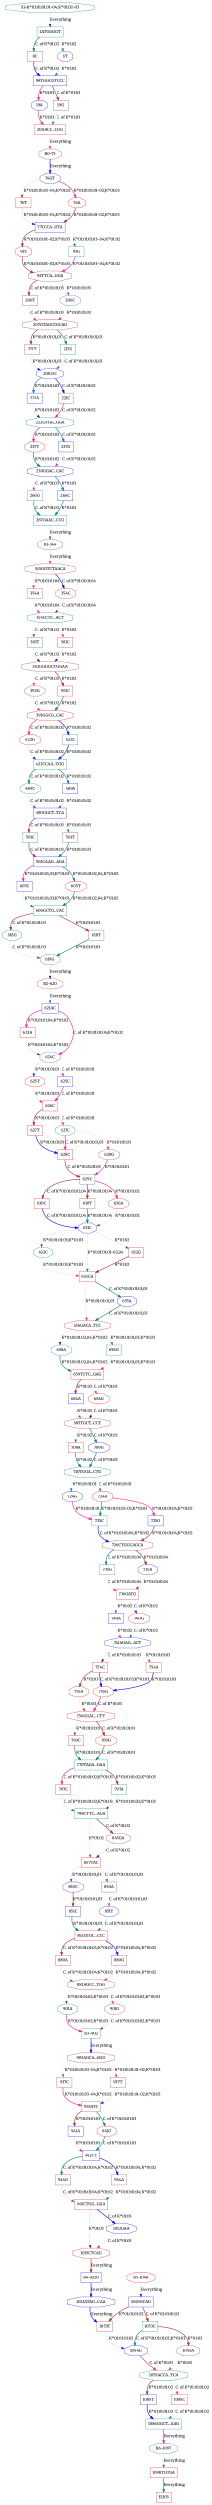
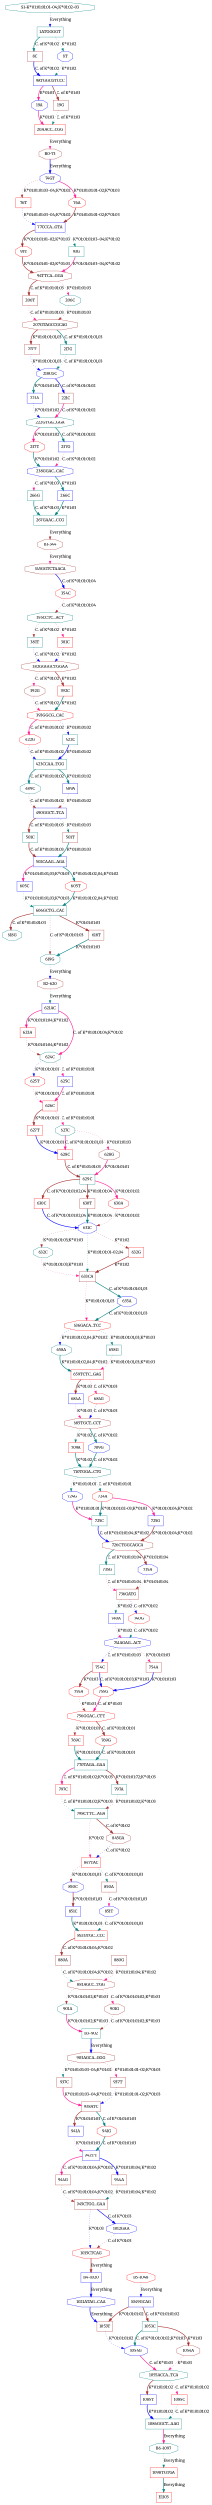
  digraph {
    fontname=Merriweather
    node [color=red fontname=Merriweather shape=box]
    edge [color=deeppink fontname=Merriweather style=bold]
    "267GAAC...CCG" [color=teal]
    "B1-344" [color=brown shape=octagon]
    "345GGTCTAACA" [color=brown shape=octagon]
    "632C" [color=teal shape=octagon]
    "633CA" [color=brown]
    "636GACA...TCC" [shape=octagon]
    "635A" [color=blue shape=octagon]
    "658A" [color=teal shape=octagon]
    "659TCTC...GAG"
    "684A" [color=blue]
    "684G" [shape=octagon]
    "1054G" [color=blue shape=octagon]
    "1055ACCA...TCA" [color=teal shape=octagon]
    "1085T" [color=blue]
    "1085C"
    "382GGGGCTGGAA" [color=brown shape=octagon]
    "392G" [color=brown shape=octagon]
    "392C"
    "393GGCG...CAC" [shape=octagon]
    "618G" [color=teal shape=octagon]
    "619G" [color=teal shape=octagon]
    "B2-620" [color=brown shape=octagon]
    "B0-73" [color=brown shape=octagon]
    "20AACC...CGG"
    "74GT" [color=blue shape=octagon]
    "726CTGGCAGCA" [color=brown shape=octagon]
    "735G" [color=teal]
    "735A" [color=blue shape=octagon]
    "736GATG" [color=brown]
    "93T" [shape=octagon]
    "94TTCA...GGA" [color=brown shape=octagon]
    "206T" [color=brown]
    "206C" [color=teal shape=octagon]
    "625T" [shape=octagon]
    "626C"
    "627T"
    "627C" [color=teal shape=octagon]
    "798CTTC...AGA" [color=teal]
    "845GA" [color=brown shape=octagon]
    "847TAC"
    "850A" [color=brown]
    "850C" [color=blue shape=octagon]
    "624C" [color=teal shape=octagon]
    "623A"
    "625C" [color=blue]
    "77CCCA...GTA" [color=blue]
    "93G" [color=teal]
    "207GTAGCCGCAG" [color=brown shape=octagon]
    "217T" [color=brown]
    "217G" [color=teal]
    "218CGC" [color=blue shape=octagon]
    "76T"
    "B4-1020" [color=blue]
    "1021ATAG...CAA" [color=blue shape=octagon]
    "1053T" [color=brown]
    "685TGCT...CCT" [color=brown shape=octagon]
    "709A"
    "709G" [color=blue shape=octagon]
    "710TGGA...CTG" [color=teal shape=octagon]
    "1098TGTGA"
    E1103
    "19A" [color=blue shape=octagon]
    "937C" [color=brown]
    "938ATC" [color=brown]
    "941A" [color=blue]
    "941G" [shape=octagon]
    "B3-902" [color=teal]
    "903AGCA...GGG" [color=brown shape=octagon]
    "937T" [color=brown]
-   "354A" [color=brown]
    "355CCTC...ACT" [color=teal shape=octagon]
    "381T" [color=teal]
    "381C"
    "422G" [shape=octagon]
    "423CCAA...TGG" [color=teal]
    "489C" [color=teal shape=octagon]
    "489A" [color=blue]
    "B5-1048" [shape=octagon]
    "1049GCAG" [color=blue]
    "422C" [color=teal]
    "658G" [color=teal]
    "605C" [color=blue]
    "606GCTG...CAC" [color=teal]
    "618T" [color=brown]
    "76A" [shape=octagon]
    "944G" [color=brown]
    "945CTGG...GAA" [color=brown]
    "1012GAA" [color=blue shape=octagon]
    "1015CTCAG" [shape=octagon]
    "629C" [color=teal]
    "628C"
    "630C"
    "630T" [color=brown]
    "630A" [shape=octagon]
    "1053C" [color=teal]
    "1054A" [color=brown shape=octagon]
    "851C" [color=blue]
    "852GTGC...CCC"
    "880A" [color=brown]
    "880G" [color=brown]
    "755A" [shape=octagon]
    "756GGAC...CTT" [shape=octagon]
    "769C"
    "769G" [shape=octagon]
    "901A" [color=teal shape=octagon]
    "770TAGA...GAA" [color=teal]
    "740A" [color=blue]
    "741AGAG...ACT" [color=blue shape=octagon]
    "754A" [color=brown]
    "754C"
    "755G" [shape=octagon]
    "740G" [shape=octagon]
    "944A" [color=brown]
    "502CAAG...AGA" [color=blue]
    "605T" [shape=octagon]
    "631C" [color=blue shape=octagon]
    "632G"
    "237T" [shape=octagon]
    "238GGAC...CAC" [color=blue shape=octagon]
    "266G" [color=teal]
    "266C" [color=blue]
    "621AC" [color=blue]
    "724G" [color=blue shape=octagon]
    "725C" [color=teal]
    "501C" [color=teal]
    "797C"
    "221A" [color=blue]
    "221C" [color=brown]
    "222GTGG...GGA" [color=teal shape=octagon]
    "237G" [color=blue]
    "490GGCT...TCA" [color=blue]
    "501T" [color=brown]
    "851T" [color=blue shape=octagon]
    "881AGCC...TGG" [color=brown shape=octagon]
    "901G" [color=brown shape=octagon]
    "1086GGCT...AAG" [color=teal]
    "S1-K*01:01:01:01-04;K*01:02-03" [color=teal shape=octagon]
    "1ATGGGGT" [color=teal]
    "8C" [color=brown]
    "8T" [color=blue shape=octagon]
    "9ATGGCGTCCC" [color=blue]
    "19G" [color=brown]
    "B6-1097" [color=teal shape=octagon]
    "628G" [color=brown shape=octagon]
    "724A" [shape=octagon]
    "725G" [color=blue]
    "942TT" [color=blue]
    "354C" [shape=octagon]
    "797A" [color=teal]
    "267GAAC...CCG" -> "B1-344" [color=brown label=Everything style=dotted]
    "B1-344" -> "345GGTCTAACA" [label=Everything style=dotted]
-   "345GGTCTAACA" -> "354A" [label="K*01:01:01:04" style=dotted]
    "345GGTCTAACA" -> "354C" [color=blue label="C. of K*01:01:01:04"]
    "632C" -> "633CA" [label="K*01:01:01:03;K*01:03" style=dotted]
    "633CA" -> "636GACA...TCC" [label="K*01:01:01:01,03" style=dotted]
    "633CA" -> "635A" [color=teal label="C. of K*01:01:01:01,03"]
    "636GACA...TCC" -> "658A" [color=blue label="K*01:01:01:02,04;K*01:02" style=dotted]
    "636GACA...TCC" -> "658G" [color=teal label="K*01:01:01:01,03;K*01:03" style=dotted]
    "635A" -> "636GACA...TCC" [color=teal label="C. of K*01:01:01:01,03"]
    "658A" -> "659TCTC...GAG" [color=teal label="K*01:01:01:02,04;K*01:02"]
    "659TCTC...GAG" -> "684A" [color=brown label="K*01:03"]
    "659TCTC...GAG" -> "684G" [label="C. of K*01:03" style=dotted]
    "684A" -> "685TGCT...CCT" [label="K*01:03" style=dotted]
    "684G" -> "685TGCT...CCT" [color=blue label="C. of K*01:03" style=dotted]
    "1054G" -> "1055ACCA...TCA" [label="C. of K*01:03"]
    "1055ACCA...TCA" -> "1085T" [color=brown label="K*01:01:01:02"]
    "1055ACCA...TCA" -> "1085C" [label="C. of K*01:01:01:02" style=dotted]
    "1085T" -> "1086GGCT...AAG" [color=blue label="K*01:01:01:02"]
    "1085C" -> "1086GGCT...AAG" [color=teal label="C. of K*01:01:01:02" style=dotted]
    "382GGGGCTGGAA" -> "392G" [label="C. of K*01:02" style=dotted]
    "382GGGGCTGGAA" -> "392C" [color=brown label="K*01:02"]
    "392G" -> "393GGCG...CAC" [label="C. of K*01:02" style=dotted]
    "392C" -> "393GGCG...CAC" [color=teal label="K*01:02"]
    "393GGCG...CAC" -> "422G" [label="C. of K*01:01:01:02"]
-   "393GGCG...CAC" -> "422C" [color=blue label="K*01:01:01:02"]
-   "618G" -> "619G" [color=brown label="C. of K*01:01:01:03" style=dotted]
+   "393GGCG...CAC" -> "422C" [color=blue label="K*01:01:01:02" style=dotted]
+   "606GCTG...CAC" -> "619G" [color=brown label="C. of K*01:01:01:03" style=dotted]
    "619G" -> "B2-620" [color=blue label=Everything style=dotted]
    "B2-620" -> "621AC" [color=teal label=Everything style=dotted]
    "B0-73" -> "74GT" [color=blue label=Everything]
    "20AACC...CGG" -> "B0-73" [label=Everything style=dotted]
    "74GT" -> "76T" [color=brown label="K*01:01:01:03-04;K*01:02" style=dotted]
    "74GT" -> "76A" [label="K*01:01:01:01-02;K*01:03"]
    "726CTGGCAGCA" -> "735G" [color=teal label="C. of K*01:01:01:04"]
    "726CTGGCAGCA" -> "735A" [color=brown label="K*01:01:01:04"]
    "735G" -> "736GATG" [label="C. of K*01:01:01:04" style=dotted]
    "735A" -> "736GATG" [color=brown label="K*01:01:01:04" style=dotted]
    "736GATG" -> "740A" [color=teal label="K*01:02" style=dotted]
    "736GATG" -> "740G" [color=blue label="C. of K*01:02" style=dotted]
    "93T" -> "94TTCA...GGA" [color=brown label="K*01:01:01:01-02;K*01:03"]
    "94TTCA...GGA" -> "206T" [color=brown label="C. of K*01:01:01:03"]
    "94TTCA...GGA" -> "206C" [label="K*01:01:01:03" style=dotted]
    "206T" -> "207GTAGCCGCAG" [label="C. of K*01:01:01:03" style=dotted]
    "206C" -> "207GTAGCCGCAG" [color=brown label="K*01:01:01:03" style=dotted]
    "625T" -> "626C" [label="K*01:01:01:01" style=dotted]
    "626C" -> "627T" [color=brown label="K*01:01:01:01"]
    "626C" -> "627C" [label="C. of K*01:01:01:01" style=dotted]
    "627T" -> "628C" [color=blue label="K*01:01:01:01"]
    "627C" -> "628C" [label="C. of K*01:01:01:01,03"]
    "627C" -> "628G" [label="K*01:01:01:03" style=dotted]
    "798CTTC...AGA" -> "845GA" [color=brown label="C. of K*01:02"]
    "798CTTC...AGA" -> "847TAC" [label="K*01:02" style=dotted]
    "845GA" -> "847TAC" [color=blue label="C. of K*01:02" style=dotted]
    "847TAC" -> "850A" [color=teal label="C. of K*01:01:01:01,03" style=dotted]
    "847TAC" -> "850C" [color=brown label="K*01:01:01:01,03" style=dotted]
    "850A" -> "851T" [label="C. of K*01:01:01:01,03" style=dotted]
    "850C" -> "851C" [color=brown label="K*01:01:01:01,03"]
    "624C" -> "625T" [color=blue label="K*01:01:01:01" style=dotted]
    "624C" -> "625C" [label="C. of K*01:01:01:01" style=dotted]
    "623A" -> "624C" [color=brown label="K*01:01:01:04;K*01:02" style=dotted]
    "625C" -> "626C" [label="C. of K*01:01:01:01"]
    "77CCCA...GTA" -> "93T" [color=brown label="K*01:01:01:01-02;K*01:03"]
    "77CCCA...GTA" -> "93G" [color=teal label="K*01:01:01:03-04;K*01:02" style=dotted]
    "93G" -> "94TTCA...GGA" [label="K*01:01:01:03-04;K*01:02"]
    "207GTAGCCGCAG" -> "217T" [color=brown label="K*01:01:01:01,03"]
    "207GTAGCCGCAG" -> "217G" [color=teal label="C. of K*01:01:01:01,03"]
    "217T" -> "218CGC" [color=blue label="K*01:01:01:01,03" style=dotted]
    "217G" -> "218CGC" [color=teal label="C. of K*01:01:01:01,03" style=dotted]
    "218CGC" -> "221A" [color=teal label="K*01:01:01:02"]
    "218CGC" -> "221C" [color=blue label="C. of K*01:01:01:02"]
    "76T" -> "77CCCA...GTA" [color=blue label="K*01:01:01:03-04;K*01:02" style=dotted]
    "B4-1020" -> "1021ATAG...CAA" [color=blue label=Everything]
    "1021ATAG...CAA" -> "1053T" [color=blue label=Everything]
    "1053T" -> "1054G" [color=blue label="K*01:01:01:02" style=dotted]
    "685TGCT...CCT" -> "709A" [color=teal label="K*01:02" style=dotted]
    "685TGCT...CCT" -> "709G" [color=teal label="C. of K*01:02"]
    "709A" -> "710TGGA...CTG" [color=teal label="K*01:02"]
    "709G" -> "710TGGA...CTG" [color=teal label="C. of K*01:02"]
    "710TGGA...CTG" -> "724G" [color=teal label="K*01:01:01:01" style=dotted]
    "710TGGA...CTG" -> "724A" [color=teal label="C. of K*01:01:01:01" style=dotted]
    "1098TGTGA" -> E1103 [color=teal label=Everything]
    "19A" -> "20AACC...CGG" [label="K*01:03"]
    "937C" -> "938ATC" [label="K*01:01:01:03-04;K*01:02"]
    "938ATC" -> "941A" [color=brown label="K*01:01:01:03"]
    "938ATC" -> "941G" [color=teal label="C. of K*01:01:01:03"]
    "941A" -> "942TT" [label="K*01:01:01:03" style=dotted]
    "941G" -> "942TT" [color=teal label="C. of K*01:01:01:03"]
    "B3-902" -> "903AGCA...GGG" [color=blue label=Everything]
    "903AGCA...GGG" -> "937C" [color=teal label="K*01:01:01:03-04;K*01:02" style=dotted]
    "903AGCA...GGG" -> "937T" [label="K*01:01:01:01-02;K*01:03" style=dotted]
    "937T" -> "938ATC" [color=blue label="K*01:01:01:01-02;K*01:03" style=dotted]
-   "354A" -> "355CCTC...ACT" [label="K*01:01:01:04" style=dotted]
    "355CCTC...ACT" -> "381T" [color=brown label="C. of K*01:02" style=dotted]
    "355CCTC...ACT" -> "381C" [label="K*01:02" style=dotted]
    "381T" -> "382GGGGCTGGAA" [color=blue label="C. of K*01:02" style=dotted]
    "381C" -> "382GGGGCTGGAA" [color=blue label="K*01:02" style=dotted]
    "422G" -> "423CCAA...TGG" [color=blue label="C. of K*01:01:01:02" style=dotted]
    "423CCAA...TGG" -> "489C" [color=teal label="C. of K*01:01:01:02"]
    "423CCAA...TGG" -> "489A" [color=teal label="K*01:01:01:02"]
    "489C" -> "490GGCT...TCA" [color=brown label="C. of K*01:01:01:02" style=dotted]
    "489A" -> "490GGCT...TCA" [color=brown label="K*01:01:01:02" style=dotted]
    "B5-1048" -> "1049GCAG" [color=blue label=Everything style=dotted]
    "1049GCAG" -> "1053T" [color=brown label="K*01:01:01:02"]
    "1049GCAG" -> "1053C" [color=brown label="C. of K*01:01:01:02"]
    "422C" -> "423CCAA...TGG" [color=blue label="K*01:01:01:02"]
    "658G" -> "659TCTC...GAG" [label="K*01:01:01:01,03;K*01:03" style=dotted]
    "605C" -> "606GCTG...CAC" [color=teal label="K*01:01:01:01,03;K*01:03" style=dotted]
    "606GCTG...CAC" -> "618G" [color=brown label="C. of K*01:01:01:03"]
    "606GCTG...CAC" -> "618T" [color=brown label="K*01:01:01:03"]
    "618T" -> "619G" [color=teal label="K*01:01:01:03"]
    "76A" -> "77CCCA...GTA" [color=brown label="K*01:01:01:01-02;K*01:03"]
    "944G" -> "945CTGG...GAA" [color=brown label="C. of K*01:01:01:04;K*01:02" style=dotted]
    "945CTGG...GAA" -> "1012GAA" [color=blue label="C. of K*01:03"]
    "945CTGG...GAA" -> "1015CTCAG" [color=blue label="K*01:03" style=dotted]
    "1012GAA" -> "1015CTCAG" [color=brown label="C. of K*01:03" style=dotted]
    "1015CTCAG" -> "B4-1020" [color=brown label=Everything]
    "629C" -> "630C" [color=brown label="C. of K*01:01:01:02,04"]
    "629C" -> "630T" [color=brown label="K*01:01:01:04"]
    "629C" -> "630A" [label="K*01:01:01:02"]
    "628C" -> "629C" [color=brown label="C. of K*01:01:01:03"]
    "630C" -> "631C" [color=blue label="C. of K*01:01:01:02,04"]
    "630T" -> "631C" [color=teal label="K*01:01:01:04"]
    "630A" -> "631C" [color=brown label="K*01:01:01:02" style=dotted]
    "1053C" -> "1054G" [color=teal label="C. of K*01:01:01:02;K*01:03"]
    "1053C" -> "1054A" [color=brown label="K*01:03"]
    "1054A" -> "1055ACCA...TCA" [label="K*01:03" style=dotted]
    "851C" -> "852GTGC...CCC" [color=teal label="K*01:01:01:01,03"]
    "852GTGC...CCC" -> "880A" [color=brown label="C. of K*01:01:01:04;K*01:02"]
-   "852GTGC...CCC" -> "880G" [color=blue label="K*01:01:01:04;K*01:02"]
    "880A" -> "881AGCC...TGG" [color=teal label="C. of K*01:01:01:04;K*01:02" style=dotted]
    "880G" -> "881AGCC...TGG" [label="K*01:01:01:04;K*01:02" style=dotted]
    "755A" -> "756GGAC...CTT" [color=brown label="K*01:03" style=dotted]
    "756GGAC...CTT" -> "769C" [color=brown label="K*01:01:01:01" style=dotted]
    "756GGAC...CTT" -> "769G" [color=brown label="C. of K*01:01:01:01"]
    "769C" -> "770TAGA...GAA" [color=teal label="K*01:01:01:01"]
    "769G" -> "770TAGA...GAA" [color=teal label="C. of K*01:01:01:01"]
    "901A" -> "B3-902" [label="K*01:01:01:02;K*01:03"]
    "770TAGA...GAA" -> "797C" [label="C. of K*01:01:01:02;K*01:03"]
-   "770TAGA...GAA" -> "797A" [color=brown label="K*01:01:01:02;K*01:03"]
+   "770TAGA...GAA" -> "797A" [color=brown label="K*01:01:01:72;K*01:03"]
    "740A" -> "741AGAG...ACT" [label="K*01:02" style=dotted]
    "741AGAG...ACT" -> "754A" [label="K*01:01:01:03" style=dotted]
    "741AGAG...ACT" -> "754C" [color=blue label="C. of K*01:01:01:03" style=dotted]
    "754A" -> "755G" [color=blue label="K*01:01:01:03"]
    "754C" -> "755A" [color=brown label="K*01:03"]
    "754C" -> "755G" [color=blue label="C. of K*01:01:01:03;K*01:03"]
    "755G" -> "756GGAC...CTT" [label="C. of K*01:03"]
    "740G" -> "741AGAG...ACT" [color=teal label="C. of K*01:02" style=dotted]
    "944A" -> "945CTGG...GAA" [color=teal label="K*01:01:01:04;K*01:02" style=dotted]
    "502CAAG...AGA" -> "605C" [label="K*01:01:01:01,03;K*01:03"]
    "502CAAG...AGA" -> "605T" [color=teal label="K*01:01:01:02,04;K*01:02"]
    "605T" -> "606GCTG...CAC" [color=teal label="K*01:01:01:02,04;K*01:02"]
    "631C" -> "632C" [color=brown label="K*01:01:01:03;K*01:03" style=dotted]
    "631C" -> "633CA" [color=teal label="K*01:01:01:01-02,04" style=dotted]
    "631C" -> "632G" [color=brown label="K*01:02" style=dotted]
    "632G" -> "633CA" [color=brown label="K*01:02"]
    "237T" -> "238GGAC...CAC" [color=teal label="K*01:01:01:02"]
    "238GGAC...CAC" -> "266G" [label="C. of K*01:03" style=dotted]
    "238GGAC...CAC" -> "266C" [color=teal label="K*01:03"]
    "266G" -> "267GAAC...CCG" [color=teal label="C. of K*01:03"]
    "266C" -> "267GAAC...CCG" [color=teal label="K*01:03"]
    "621AC" -> "624C" [label="C. of K*01:01:01:04;K*01:02"]
    "621AC" -> "623A" [label="K*01:01:01:04;K*01:02"]
    "724G" -> "725C" [label="K*01:01:01:01"]
    "725C" -> "726CTGGCAGCA" [color=blue label="C. of K*01:01:01:04;K*01:02"]
    "501C" -> "502CAAG...AGA" [color=brown label="C. of K*01:01:01:03"]
    "797C" -> "798CTTC...AGA" [color=teal label="C. of K*01:01:01:02;K*01:03" style=dotted]
    "221A" -> "222GTGG...GGA" [color=blue label="K*01:01:01:02" style=dotted]
    "221C" -> "222GTGG...GGA" [label="C. of K*01:01:01:02"]
    "222GTGG...GGA" -> "237T" [label="K*01:01:01:02"]
    "222GTGG...GGA" -> "237G" [color=teal label="C. of K*01:01:01:02"]
    "237G" -> "238GGAC...CAC" [label="C. of K*01:01:01:02" style=dotted]
    "490GGCT...TCA" -> "501C" [color=brown label="C. of K*01:01:01:03"]
    "490GGCT...TCA" -> "501T" [color=teal label="K*01:01:01:03" style=dotted]
    "501T" -> "502CAAG...AGA" [color=teal label="K*01:01:01:03"]
    "851T" -> "852GTGC...CCC" [color=teal label="C. of K*01:01:01:01,03" style=dotted]
    "881AGCC...TGG" -> "901A" [color=brown label="K*01:01:01:02;K*01:03" style=dotted]
    "881AGCC...TGG" -> "901G" [label="C. of K*01:01:01:02;K*01:03" style=dotted]
    "901G" -> "B3-902" [color=brown label="C. of K*01:01:01:02;K*01:03" style=dotted]
    "1086GGCT...AAG" -> "B6-1097" [label=Everything]
    "S1-K*01:01:01:01-04;K*01:02-03" -> "1ATGGGGT" [color=blue label=Everything style=dotted]
    "1ATGGGGT" -> "8C" [color=teal label="C. of K*01:02"]
    "1ATGGGGT" -> "8T" [color=teal label="K*01:02" style=dotted]
    "8C" -> "9ATGGCGTCCC" [color=blue label="C. of K*01:02"]
    "8T" -> "9ATGGCGTCCC" [color=teal label="K*01:02" style=dotted]
    "9ATGGCGTCCC" -> "19A" [label="K*01:03"]
    "9ATGGCGTCCC" -> "19G" [color=brown label="C. of K*01:03"]
    "19G" -> "20AACC...CGG" [color=teal label="C. of K*01:03" style=dotted]
    "B6-1097" -> "1098TGTGA" [color=teal label=Everything style=dotted]
    "628G" -> "629C" [label="K*01:01:01:01"]
    "724A" -> "725C" [color=teal label="K*01:01:01:02-03;K*01:03"]
    "724A" -> "725G" [label="K*01:01:01:04;K*01:02"]
    "725G" -> "726CTGGCAGCA" [color=brown label="K*01:01:01:04;K*01:02"]
-   "942TT" -> "944G" [color=teal label="C. of K*01:01:01:04;K*01:02"]
+   "942TT" -> "944G" [label="C. of K*01:01:01:04;K*01:02"]
    "942TT" -> "944A" [color=blue label="K*01:01:01:04;K*01:02"]
    "354C" -> "355CCTC...ACT" [color=brown label="C. of K*01:01:01:04" style=dotted]
    "797A" -> "798CTTC...AGA" [color=brown label="K*01:01:01:02;K*01:03" style=dotted]
  }
